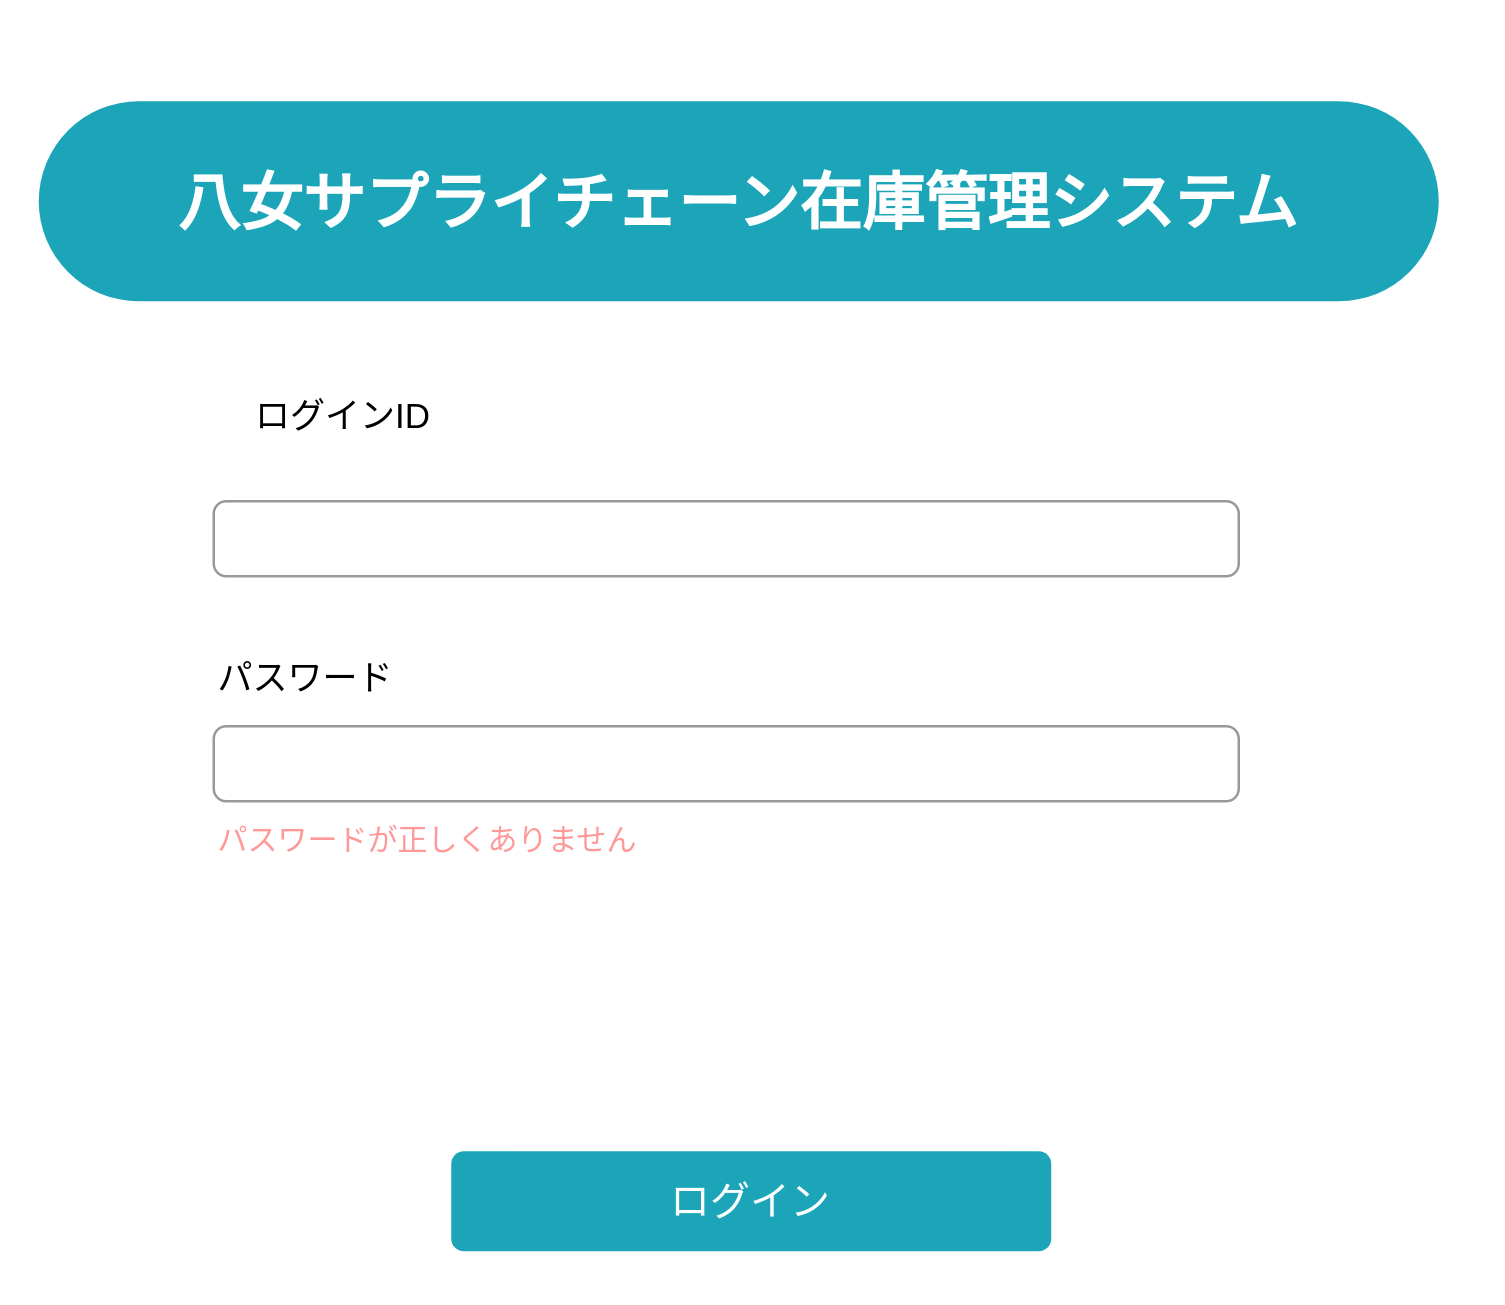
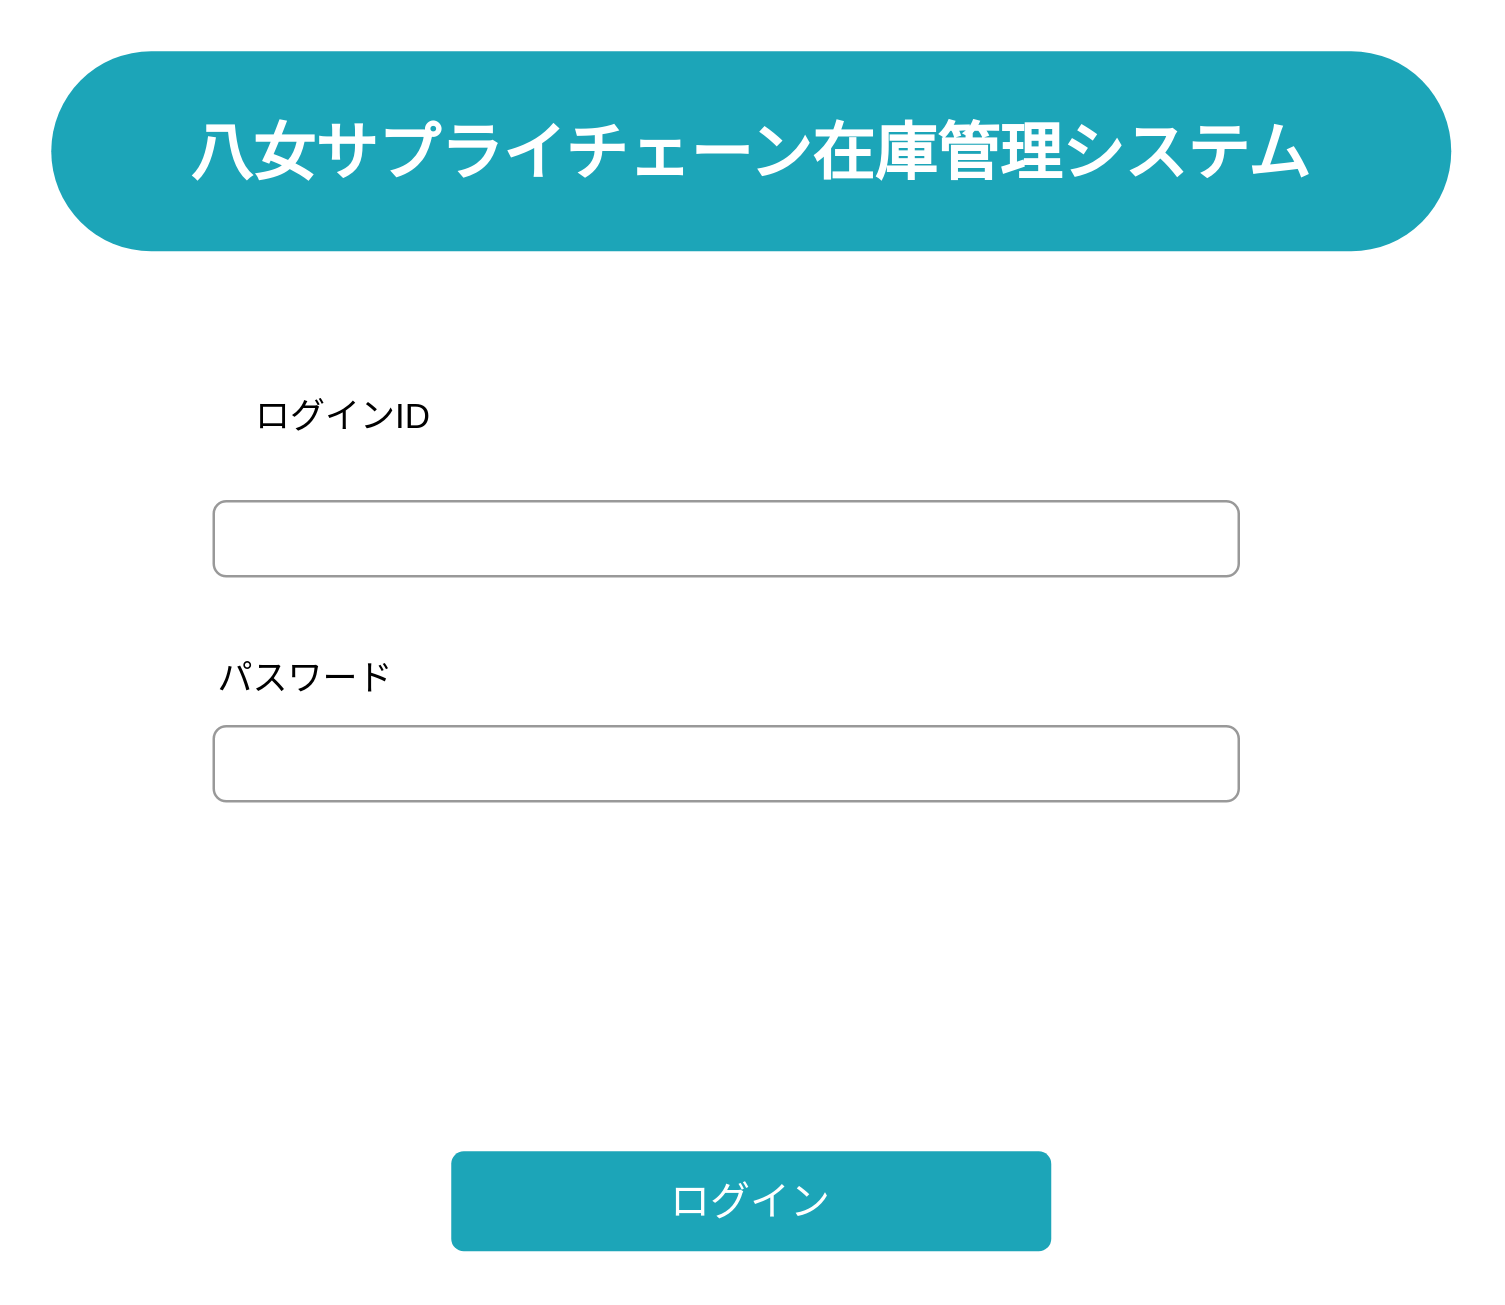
  <mxCell id="0" />
  <mxCell id="1" parent="0" />
  <mxCell id="2" value="ログイン" style="html=1;shadow=0;dashed=0;shape=mxgraph.bootstrap.rrect;rSize=5;strokeColor=none;strokeWidth=1;fillColor=#1CA5B8;fontColor=#FFFFFF;whiteSpace=wrap;align=center;verticalAlign=middle;spacingLeft=0;fontStyle=0;fontSize=16;spacing=5;" vertex="1" parent="1"><mxGeometry x="180" y="460" width="240" height="40" as="geometry" /></mxCell>
  <mxCell id="3" value="パスワード" style="fillColor=none;strokeColor=none;align=left;fontSize=14;" vertex="1" parent="1"><mxGeometry x="85" y="250" width="260" height="40" as="geometry" /></mxCell>
  <mxCell id="4" value="" style="html=1;shadow=0;dashed=0;shape=mxgraph.bootstrap.rrect;rSize=5;fillColor=none;strokeColor=#999999;align=left;spacing=15;fontSize=14;fontColor=#6C767D;" vertex="1" parent="1"><mxGeometry x="85" y="290" width="410" height="30" as="geometry" /></mxCell>
- <mxCell id="5" value="パスワードが正しくありません" style="fillColor=none;strokeColor=none;align=left;spacing=2;fontSize=12;fontColor=#FF9999;" vertex="1" parent="1"><mxGeometry x="85" y="320" width="260" height="30" as="geometry" /></mxCell>
  <mxCell id="6" value="ログインID" style="fillColor=none;strokeColor=none;align=left;fontSize=14;" vertex="1" parent="1"><mxGeometry x="100" y="145" width="260" height="40" as="geometry" /></mxCell>
  <mxCell id="7" value="" style="html=1;shadow=0;dashed=0;shape=mxgraph.bootstrap.rrect;rSize=5;fillColor=none;strokeColor=#999999;align=left;spacing=15;fontSize=14;fontColor=#6C767D;" vertex="1" parent="1"><mxGeometry x="85" y="200" width="410" height="30" as="geometry" /></mxCell>
- <mxCell id="8" value="八女サプライチェーン在庫管理システム" style="rounded=1;whiteSpace=wrap;html=1;arcSize=50;strokeColor=none;strokeWidth=1;fillColor=#1CA5B8;fontColor=#ffffff;whiteSpace=wrap;align=center;verticalAlign=middle;spacingLeft=0;fontStyle=1;fontSize=25;spacing=10;" vertex="1" parent="1"><mxGeometry x="15" y="40" width="560" height="80" as="geometry" /></mxCell>
+ <mxCell id="8" value="八女サプライチェーン在庫管理システム" style="rounded=1;whiteSpace=wrap;html=1;arcSize=50;strokeColor=none;strokeWidth=1;fillColor=#1CA5B8;fontColor=#ffffff;whiteSpace=wrap;align=center;verticalAlign=middle;spacingLeft=0;fontStyle=1;fontSize=25;spacing=10;" vertex="1" parent="1"><mxGeometry x="20" y="20" width="560" height="80" as="geometry" /></mxCell>
